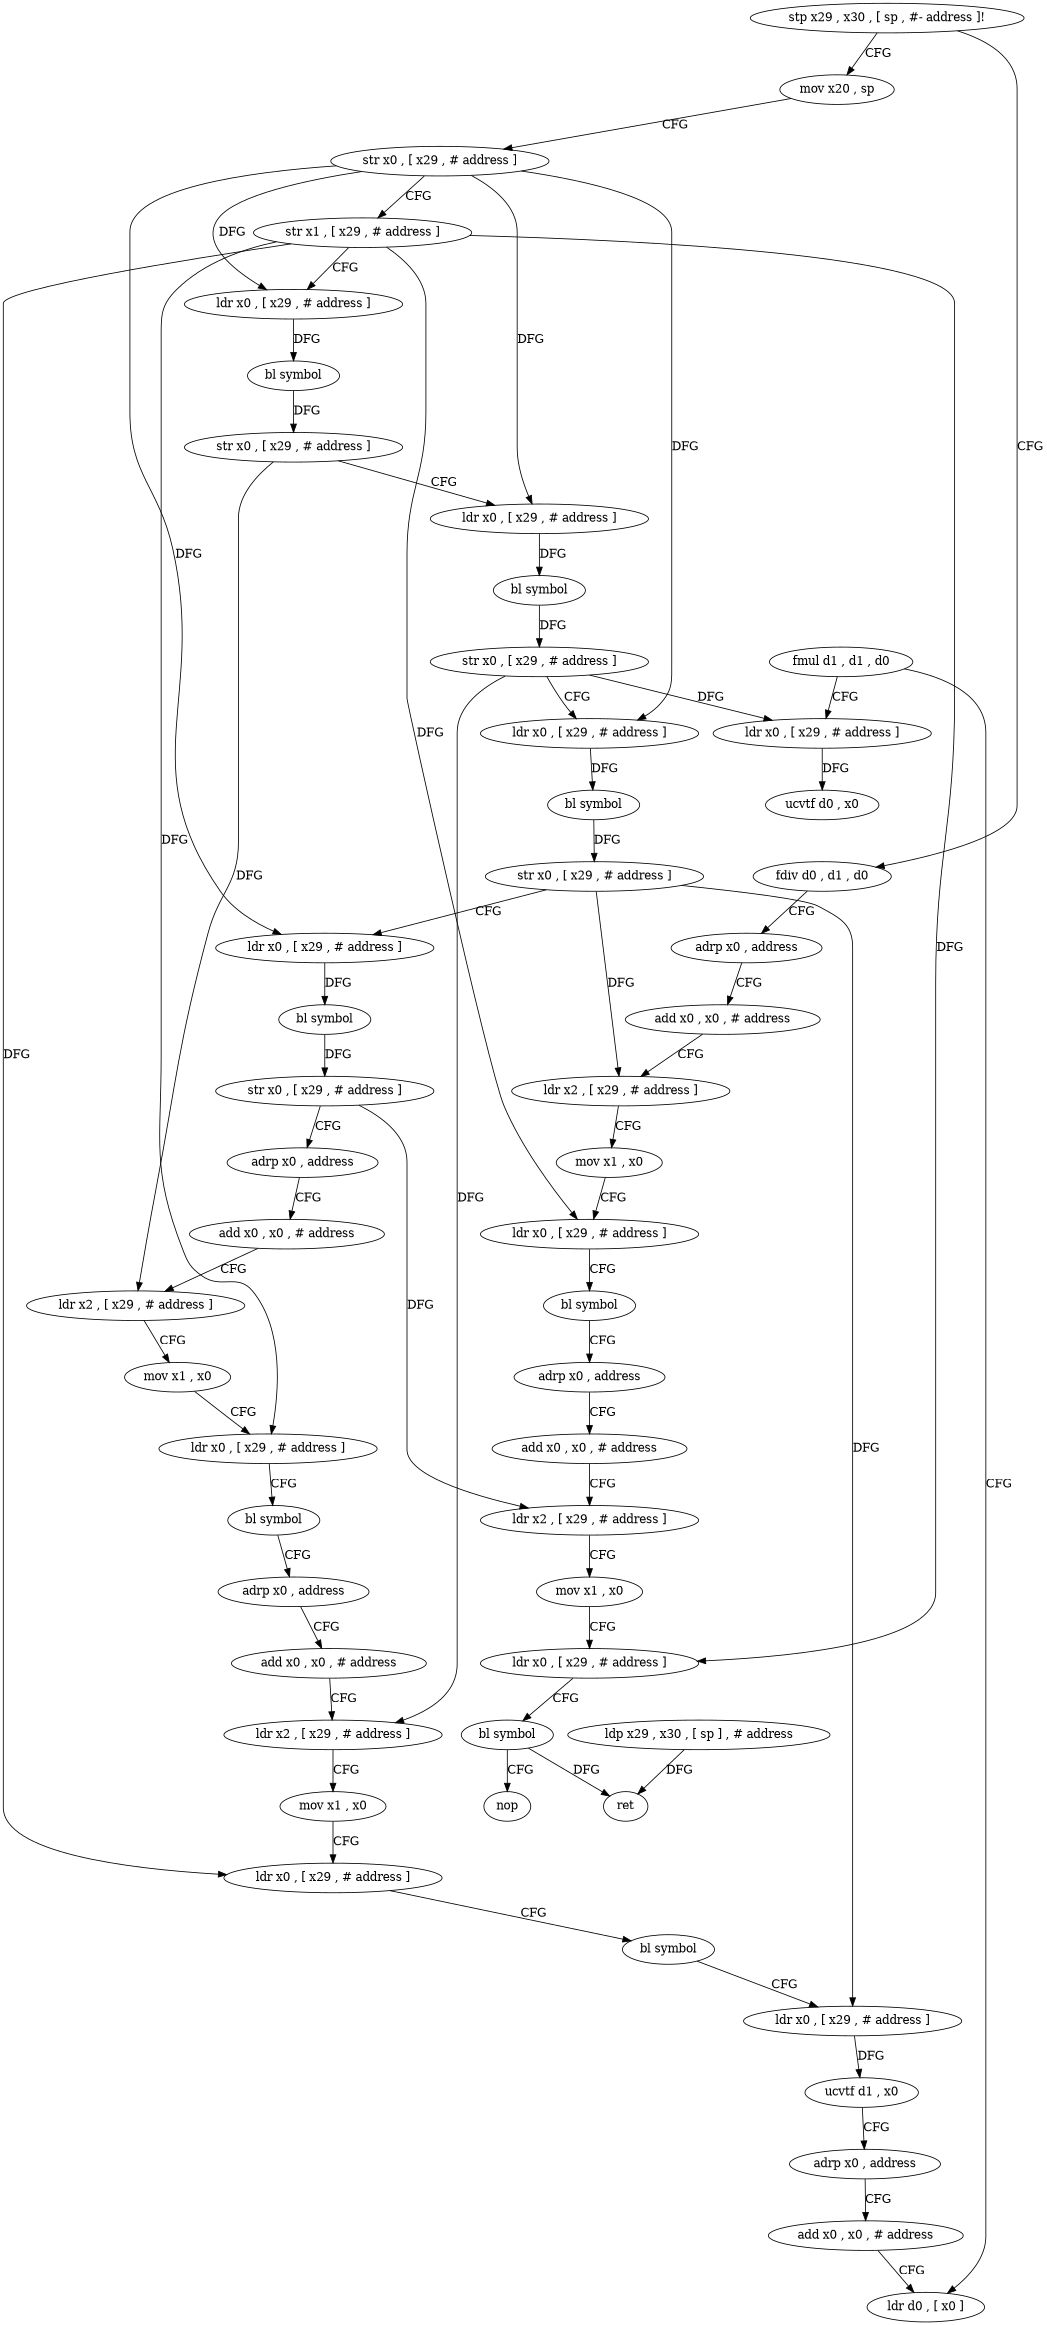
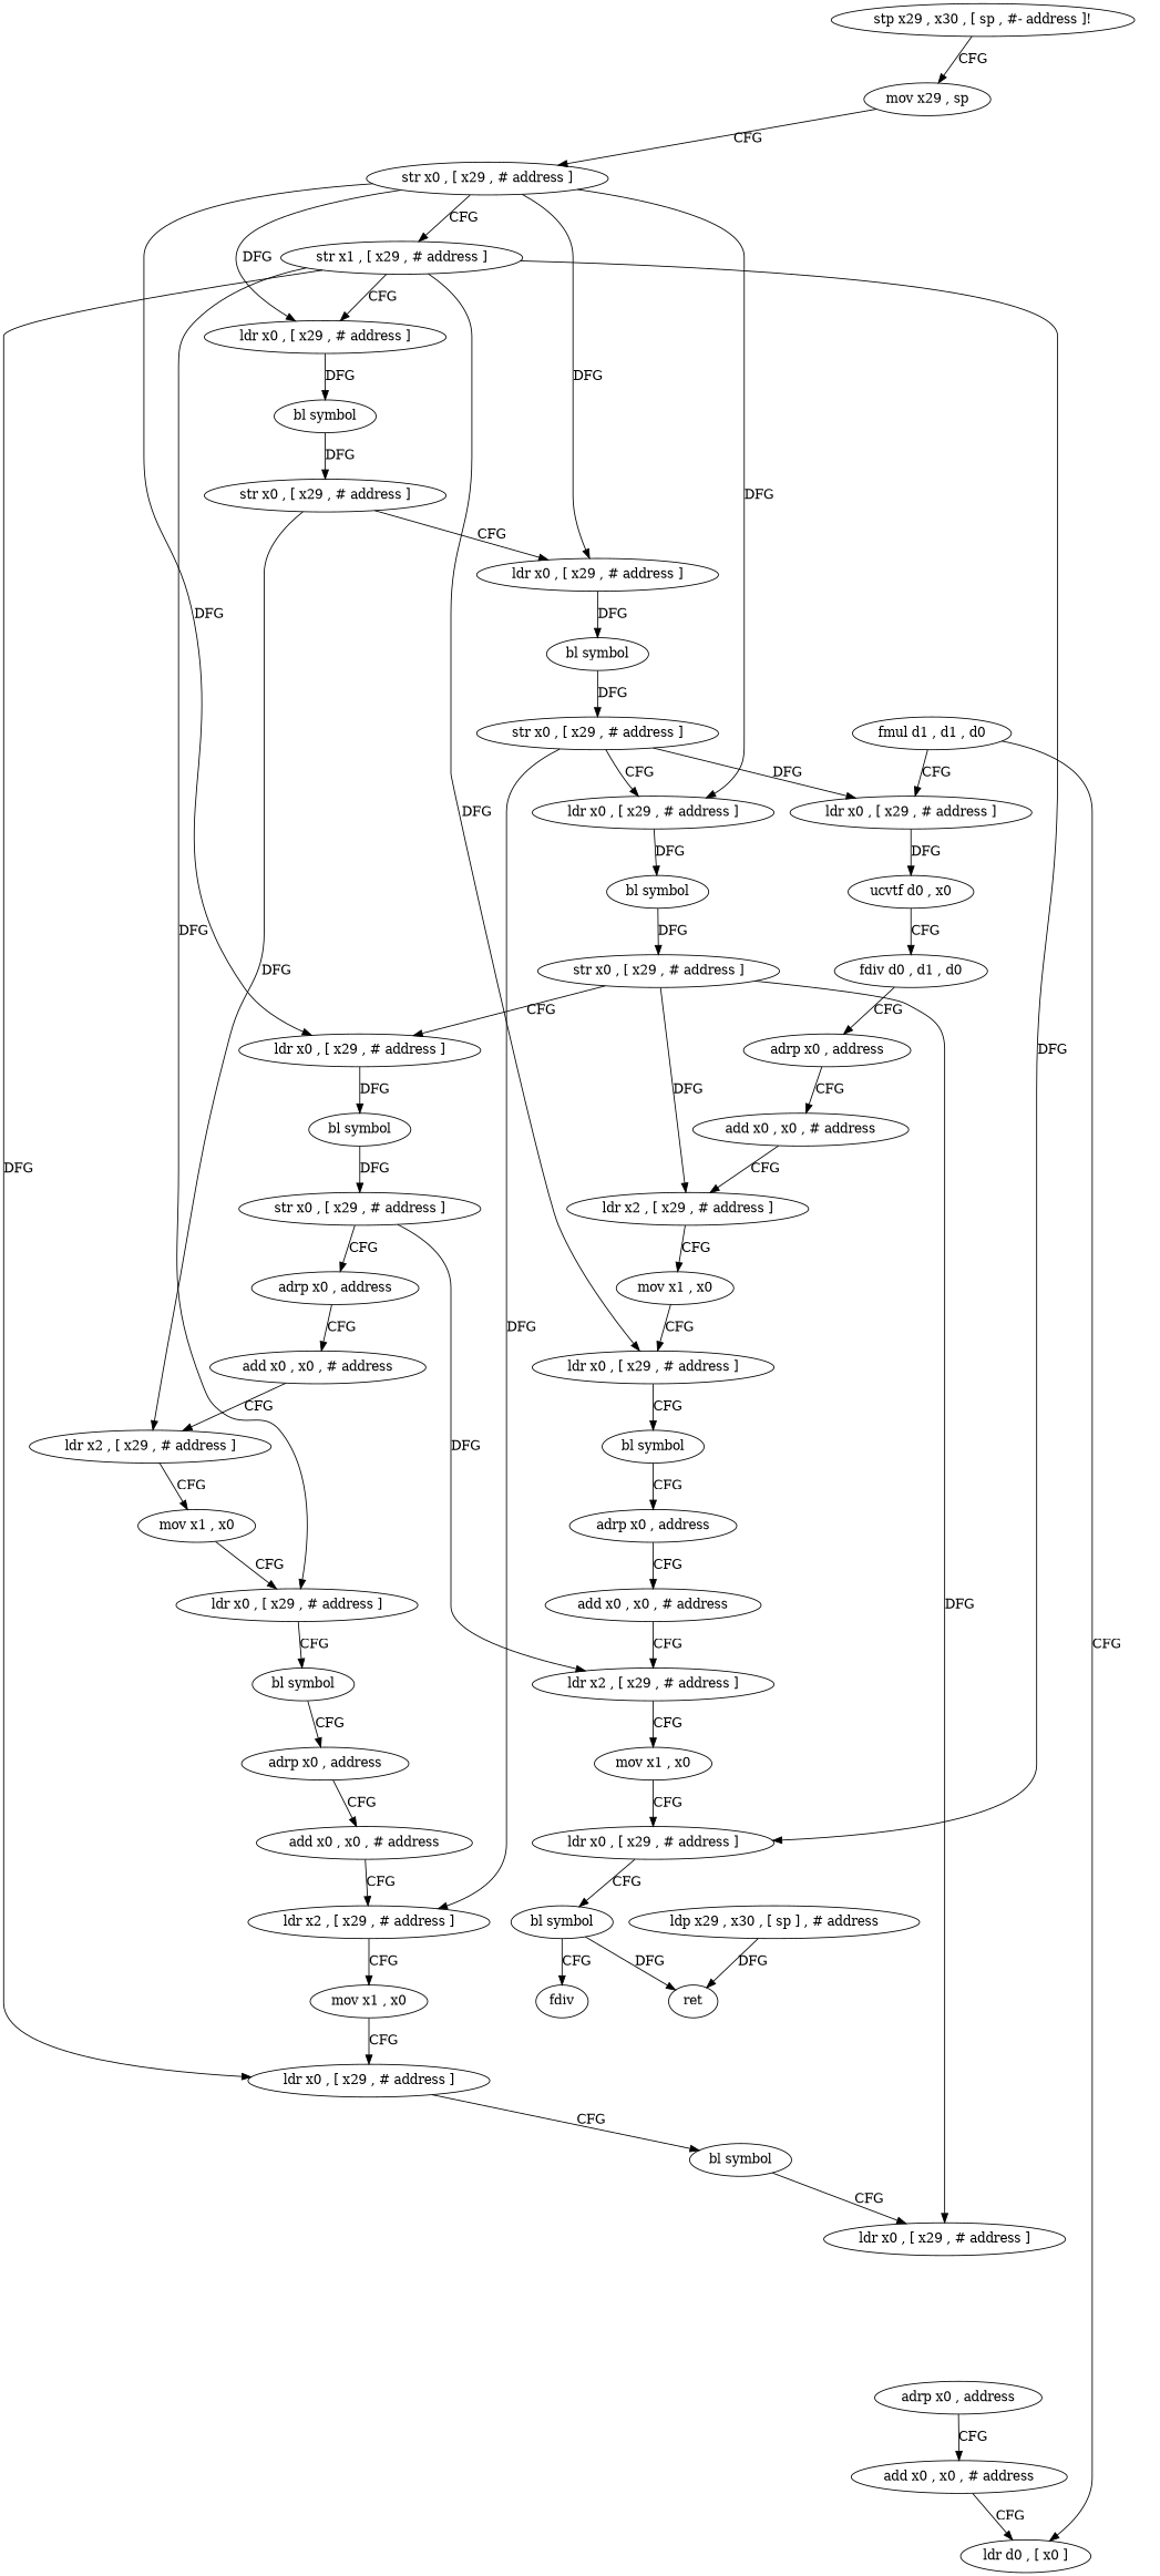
  digraph {
    n1 [label="stp x29 , x30 , [ sp , #- address ]!"]
-   n2 [label="mov x20 , sp"]
+   n2 [label="mov x29 , sp"]
    n3 [label="str x0 , [ x29 , # address ]"]
    n4 [label="str x1 , [ x29 , # address ]"]
    n5 [label="ldr x0 , [ x29 , # address ]"]
    n6 [label="ldr x0 , [ x29 , # address ]"]
    n7 [label="ldr x0 , [ x29 , # address ]"]
    n8 [label="ldr x0 , [ x29 , # address ]"]
    n9 [label="ldr x0 , [ x29 , # address ]"]
    n10 [label="ldr x0 , [ x29 , # address ]"]
    n11 [label="ldr x0 , [ x29 , # address ]"]
    n12 [label="ldr x0 , [ x29 , # address ]"]
    n13 [label="bl symbol"]
    n14 [label="bl symbol"]
    n15 [label="bl symbol"]
    n16 [label="bl symbol"]
    n17 [label="bl symbol"]
    n18 [label="bl symbol"]
    n19 [label="bl symbol"]
    n20 [label="bl symbol"]
    n21 [label="str x0 , [ x29 , # address ]"]
    n22 [label="ldr x2 , [ x29 , # address ]"]
    n23 [label="mov x1 , x0"]
    n24 [label="str x0 , [ x29 , # address ]"]
    n25 [label="ldr x2 , [ x29 , # address ]"]
    n26 [label="ldr x0 , [ x29 , # address ]"]
    n27 [label="mov x1 , x0"]
    n28 [label="ucvtf d0 , x0"]
    n29 [label="str x0 , [ x29 , # address ]"]
    n30 [label="ldr x0 , [ x29 , # address ]"]
    n31 [label="ldr x2 , [ x29 , # address ]"]
-   n32 [label="ucvtf d1 , x0"]
    n33 [label="mov x1 , x0"]
    n34 [label="str x0 , [ x29 , # address ]"]
    n35 [label="adrp x0 , address"]
    n36 [label="ldr x2 , [ x29 , # address ]"]
    n37 [label="add x0 , x0 , # address"]
    n38 [label="mov x1 , x0"]
    n39 [label="adrp x0 , address"]
    n40 [label="add x0 , x0 , # address"]
    n41 [label="adrp x0 , address"]
    n42 [label="add x0 , x0 , # address"]
    n43 [label="ldr d0 , [ x0 ]"]
    n44 [label="fmul d1 , d1 , d0"]
    n45 [label="fdiv d0 , d1 , d0"]
    n46 [label="adrp x0 , address"]
    n47 [label="add x0 , x0 , # address"]
    n48 [label="adrp x0 , address"]
    n49 [label="add x0 , x0 , # address"]
-   n50 [label=nop]
+   n50 [label=fdiv]
    n51 [label=ret]
    n52 [label="ldp x29 , x30 , [ sp ] , # address"]
    n1 -> n2 [label=CFG]
    n2 -> n3 [label=CFG]
    n3 -> n4 [label=CFG]
    n3 -> n5 [label=DFG]
    n3 -> n6 [label=DFG]
    n3 -> n7 [label=DFG]
    n3 -> n8 [label=DFG]
    n4 -> n5 [label=CFG]
    n4 -> n9 [label=DFG]
    n4 -> n10 [label=DFG]
    n4 -> n11 [label=DFG]
    n4 -> n12 [label=DFG]
    n5 -> n13 [label=DFG]
    n6 -> n14 [label=DFG]
    n7 -> n15 [label=DFG]
    n8 -> n16 [label=DFG]
    n9 -> n17 [label=CFG]
    n10 -> n18 [label=CFG]
    n11 -> n19 [label=CFG]
    n12 -> n20 [label=CFG]
    n13 -> n21 [label=DFG]
    n14 -> n24 [label=DFG]
    n15 -> n29 [label=DFG]
    n16 -> n34 [label=DFG]
    n17 -> n39 [label=CFG]
    n18 -> n30 [label=CFG]
    n19 -> n48 [label=CFG]
    n20 -> n50 [label=CFG]
    n20 -> n51 [label=DFG]
    n21 -> n6 [label=CFG]
    n21 -> n22 [label=DFG]
    n22 -> n23 [label=CFG]
    n23 -> n9 [label=CFG]
    n24 -> n7 [label=CFG]
    n24 -> n25 [label=DFG]
    n24 -> n26 [label=DFG]
    n25 -> n27 [label=CFG]
    n26 -> n28 [label=DFG]
    n27 -> n10 [label=CFG]
-   n1 -> n45 [label=CFG]
+   n28 -> n45 [label=CFG]
    n29 -> n8 [label=CFG]
    n29 -> n30 [label=DFG]
    n29 -> n31 [label=DFG]
-   n30 -> n32 [label=DFG]
    n31 -> n33 [label=CFG]
-   n32 -> n41 [label=CFG]
    n33 -> n11 [label=CFG]
    n34 -> n35 [label=CFG]
    n34 -> n36 [label=DFG]
    n35 -> n37 [label=CFG]
    n36 -> n38 [label=CFG]
    n37 -> n22 [label=CFG]
    n38 -> n12 [label=CFG]
    n39 -> n40 [label=CFG]
    n40 -> n25 [label=CFG]
    n41 -> n42 [label=CFG]
    n42 -> n43 [label=CFG]
    n44 -> n26 [label=CFG]
    n44 -> n43 [label=CFG]
    n45 -> n46 [label=CFG]
    n46 -> n47 [label=CFG]
    n47 -> n31 [label=CFG]
    n48 -> n49 [label=CFG]
    n49 -> n36 [label=CFG]
    n52 -> n51 [label=DFG]
  }
